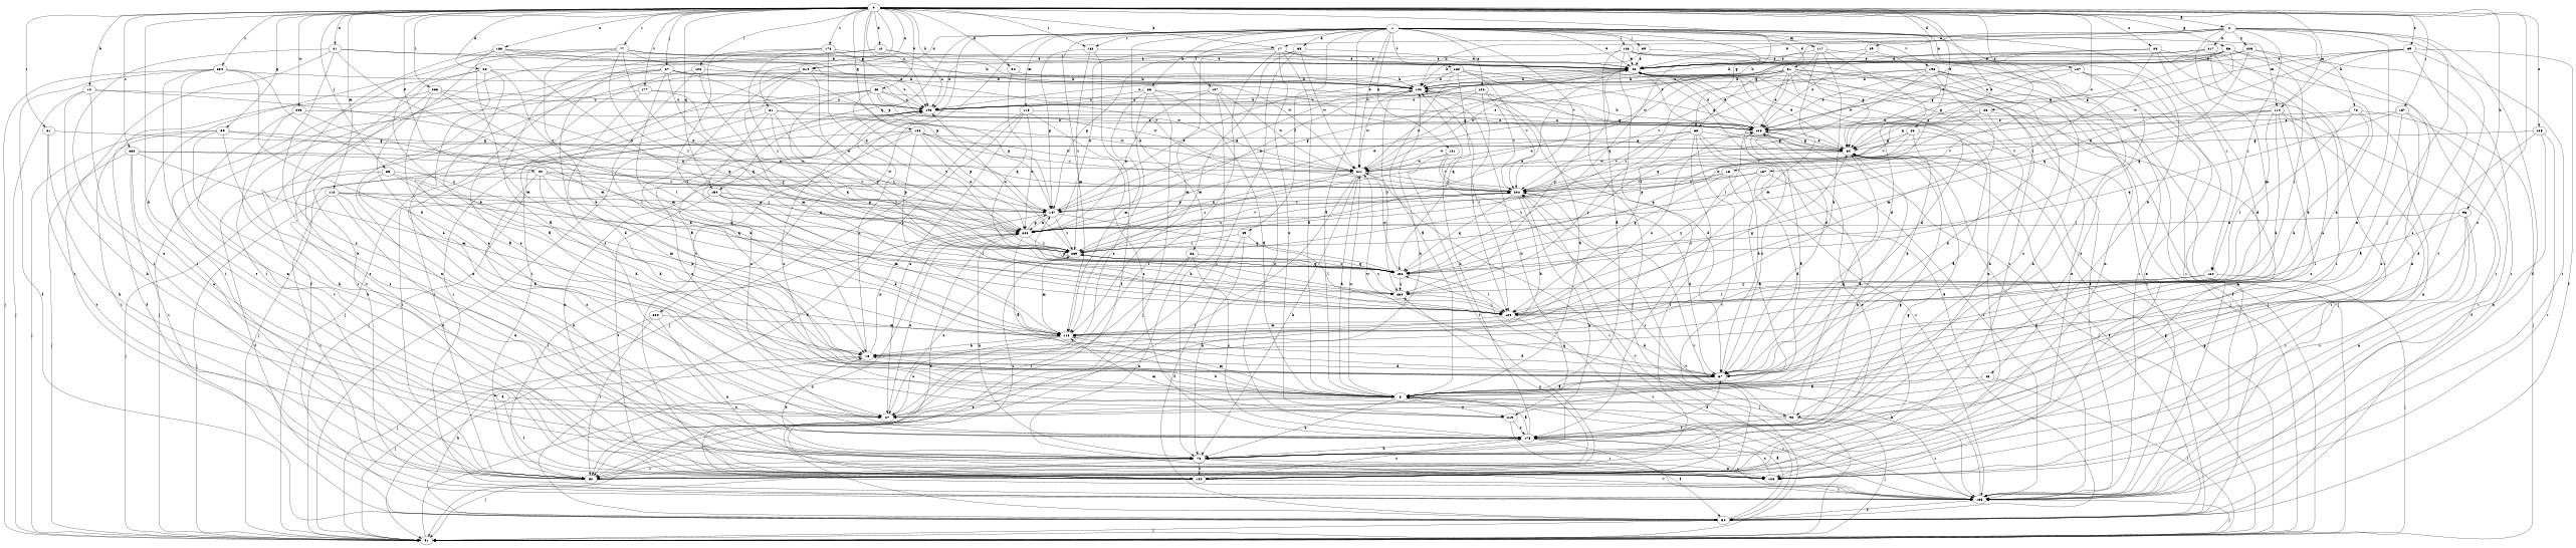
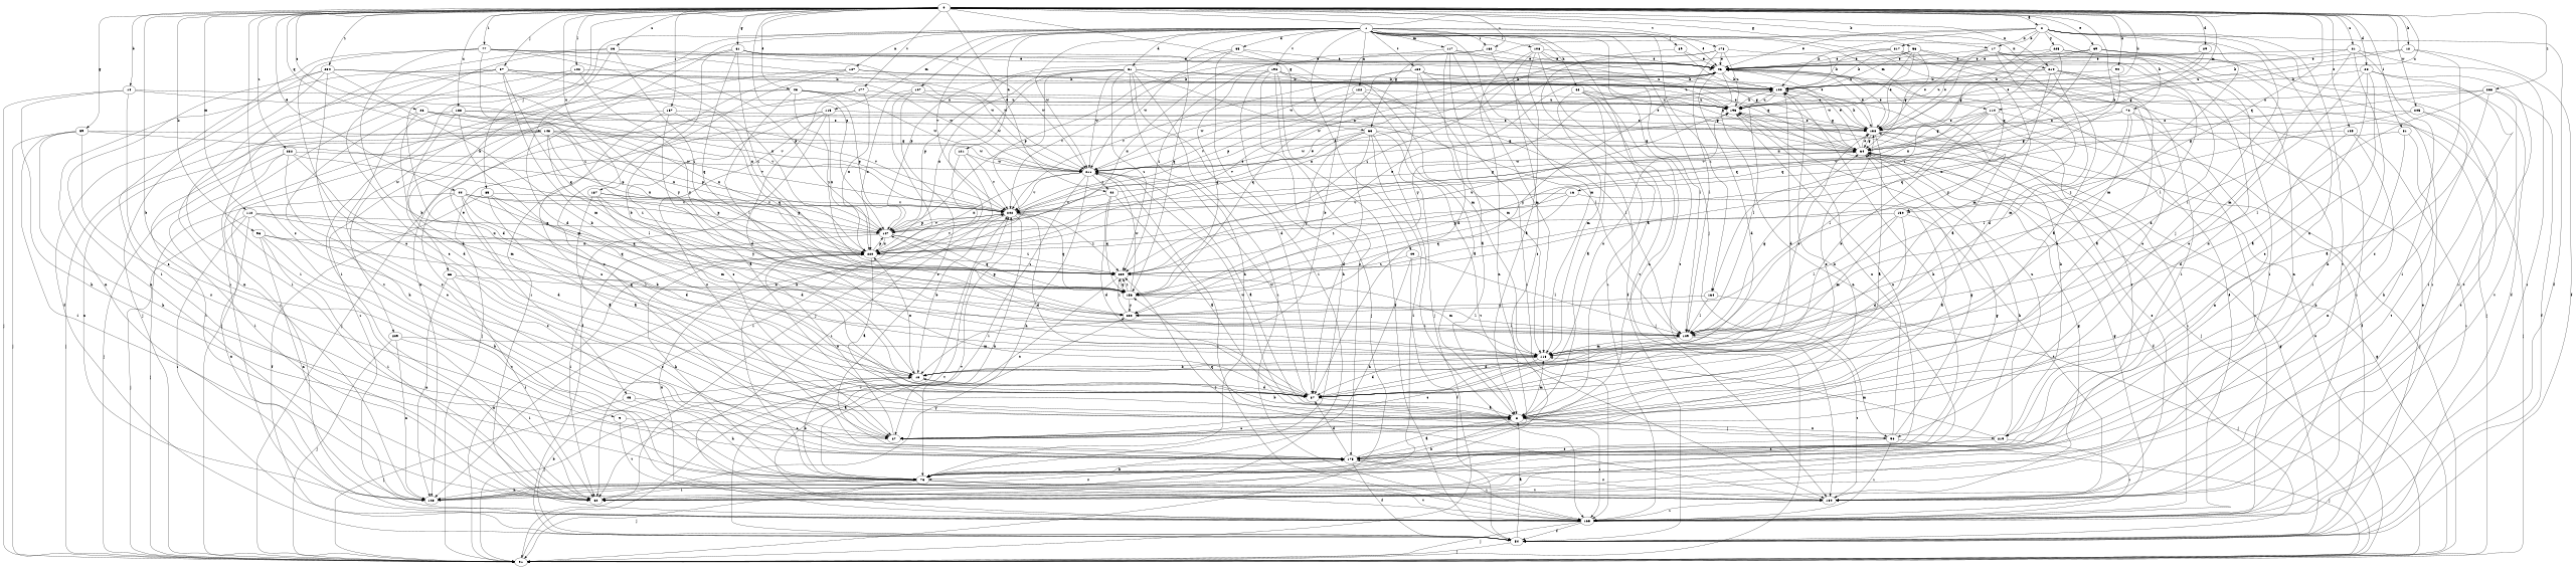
  strict digraph {
    0
    2
    9
    12
    14
    16
    17
    21
    23
    26
    28
    29
    39
    42
    43
    44
    56
    59
    61
    63
    77
    81
    85
    87
    93
    94
    100
    102
    112
    114
    135
    147
    148
    150
    157
    162
    175
    177
    178
    187
    188
    193
    205
    214
    232
    234
    238
    46
    90
    118
    164
    184
    54
    72
    217
    219
    225
    27
    202
    73
    91
    8
    156
    239
    82
    138
    220
    165
    211
    37
    109
    64
    18
    230
    128
    1
    31
    35
    45
    49
    66
    68
    89
    107
    108
    115
    117
    121
    122
    127
    180
    196
    209
    0 -> 2 [label=a]
    0 -> 9 [label=b]
    0 -> 12 [label=b]
    0 -> 14 [label=b]
    0 -> 16 [label=b]
    0 -> 17 [label=b]
    0 -> 21 [label=c]
    0 -> 23 [label=c]
    0 -> 26 [label=c]
    0 -> 28 [label=d]
    0 -> 29 [label=d]
    0 -> 39 [label=e]
    0 -> 42 [label=e]
    0 -> 43 [label=e]
    0 -> 44 [label=e]
    0 -> 56 [label=g]
    0 -> 59 [label=g]
    0 -> 61 [label=g]
    0 -> 63 [label=g]
    0 -> 77 [label=i]
    0 -> 81 [label=i]
    0 -> 85 [label=j]
    0 -> 87 [label=j]
    0 -> 93 [label=k]
    0 -> 94 [label=k]
    0 -> 100 [label=k]
    0 -> 102 [label=l]
    0 -> 112 [label=m]
    0 -> 114 [label=m]
    0 -> 135 [label=o]
    0 -> 147 [label=p]
    0 -> 148 [label=q]
    0 -> 150 [label=q]
    0 -> 157 [label=r]
    0 -> 162 [label=r]
    0 -> 175 [label=s]
    0 -> 177 [label=t]
    0 -> 178 [label=t]
    0 -> 187 [label=u]
    0 -> 188 [label=u]
    0 -> 193 [label=u]
    0 -> 205 [label=w]
    0 -> 214 [label=x]
    0 -> 232 [label=z]
    0 -> 234 [label=z]
    0 -> 238 [label=z]
    2 -> 17 [label=b]
    2 -> 63 [label=g]
    2 -> 100 [label=k]
    2 -> 46 [label=e]
    2 -> 90 [label=j]
    2 -> 118 [label=m]
    2 -> 164 [label=r]
    2 -> 184 [label=t]
    2 -> 54 [label=f]
    2 -> 72 [label=h]
    2 -> 217 [label=x]
    2 -> 219 [label=x]
    2 -> 225 [label=y]
    9 -> 184 [label=t]
    9 -> 27 [label=c]
    12 -> 175 [label=s]
    12 -> 193 [label=u]
    12 -> 46 [label=e]
    12 -> 54 [label=f]
    14 -> 193 [label=u]
    14 -> 27 [label=c]
    14 -> 202 [label=v]
    14 -> 73 [label=h]
    14 -> 91 [label=j]
    16 -> 202 [label=v]
    16 -> 8 [label=a]
    16 -> 156 [label=q]
    16 -> 239 [label=z]
    17 -> 46 [label=e]
    17 -> 118 [label=m]
    17 -> 219 [label=x]
    17 -> 8 [label=a]
    17 -> 82 [label=i]
    17 -> 138 [label=o]
    17 -> 220 [label=x]
    21 -> 100 [label=k]
    21 -> 46 [label=e]
    21 -> 118 [label=m]
    21 -> 73 [label=h]
    21 -> 82 [label=i]
    21 -> 165 [label=r]
    23 -> 46 [label=e]
    23 -> 239 [label=z]
    23 -> 82 [label=i]
    23 -> 165 [label=r]
    23 -> 211 [label=w]
    23 -> 37 [label=d]
    26 -> 202 [label=v]
    26 -> 73 [label=h]
    26 -> 138 [label=o]
    26 -> 220 [label=x]
    26 -> 37 [label=d]
    28 -> 100 [label=k]
    28 -> 184 [label=t]
    28 -> 27 [label=c]
    28 -> 8 [label=a]
    28 -> 82 [label=i]
    28 -> 109 [label=l]
    29 -> 46 [label=e]
    29 -> 138 [label=o]
    29 -> 64 [label=g]
    39 -> 46 [label=e]
    39 -> 54 [label=f]
    39 -> 27 [label=c]
    39 -> 156 [label=q]
    39 -> 220 [label=x]
    39 -> 165 [label=r]
    39 -> 64 [label=g]
    42 -> 202 [label=v]
    42 -> 8 [label=a]
    42 -> 156 [label=q]
    42 -> 37 [label=d]
    42 -> 64 [label=g]
    43 -> 147 [label=p]
    43 -> 193 [label=u]
    43 -> 91 [label=j]
    43 -> 239 [label=z]
    43 -> 138 [label=o]
    43 -> 165 [label=r]
    43 -> 211 [label=w]
    43 -> 109 [label=l]
    44 -> 147 [label=p]
    44 -> 175 [label=s]
    44 -> 202 [label=v]
    44 -> 91 [label=j]
    44 -> 156 [label=q]
    44 -> 37 [label=d]
    44 -> 18 [label=b]
    56 -> 100 [label=k]
    56 -> 193 [label=u]
    56 -> 46 [label=e]
    56 -> 138 [label=o]
    56 -> 211 [label=w]
    56 -> 37 [label=d]
    56 -> 109 [label=l]
    56 -> 64 [label=g]
    59 -> 147 [label=p]
    59 -> 175 [label=s]
    59 -> 73 [label=h]
    59 -> 91 [label=j]
    59 -> 82 [label=i]
    59 -> 64 [label=g]
-   188 -> 46 [label=e]
+   61 -> 46 [label=e]
    61 -> 156 [label=q]
    61 -> 239 [label=z]
    61 -> 82 [label=i]
    61 -> 138 [label=o]
    61 -> 211 [label=w]
    61 -> 18 [label=b]
    63 -> 184 [label=t]
    63 -> 202 [label=v]
    63 -> 82 [label=i]
    63 -> 165 [label=r]
    63 -> 211 [label=w]
    63 -> 37 [label=d]
    63 -> 64 [label=g]
    63 -> 230 [label=y]
    77 -> 147 [label=p]
    77 -> 46 [label=e]
    77 -> 27 [label=c]
    77 -> 239 [label=z]
    77 -> 82 [label=i]
    77 -> 220 [label=x]
    77 -> 211 [label=w]
    77 -> 18 [label=b]
    81 -> 184 [label=t]
    81 -> 73 [label=h]
    81 -> 64 [label=g]
    85 -> 118 [label=m]
    85 -> 54 [label=f]
    85 -> 202 [label=v]
    85 -> 8 [label=a]
    85 -> 37 [label=d]
    87 -> 100 [label=k]
    87 -> 118 [label=m]
    87 -> 27 [label=c]
    87 -> 156 [label=q]
    87 -> 82 [label=i]
    87 -> 220 [label=x]
    87 -> 211 [label=w]
    87 -> 128 [label=n]
    93 -> 184 [label=t]
    93 -> 82 [label=i]
    93 -> 220 [label=x]
    93 -> 109 [label=l]
    93 -> 128 [label=n]
    94 -> 100 [label=k]
    94 -> 156 [label=q]
    100 -> 193 [label=u]
    100 -> 211 [label=w]
    100 -> 37 [label=d]
    100 -> 109 [label=l]
    100 -> 64 [label=g]
    100 -> 230 [label=y]
    102 -> 100 [label=k]
    102 -> 37 [label=d]
    102 -> 230 [label=y]
    102 -> 128 [label=n]
    112 -> 147 [label=p]
    112 -> 73 [label=h]
    112 -> 91 [label=j]
    112 -> 156 [label=q]
    112 -> 220 [label=x]
    112 -> 165 [label=r]
    112 -> 128 [label=n]
    114 -> 175 [label=s]
    114 -> 54 [label=f]
    114 -> 202 [label=v]
    114 -> 138 [label=o]
    114 -> 165 [label=r]
    114 -> 109 [label=l]
    114 -> 64 [label=g]
    114 -> 18 [label=b]
    135 -> 165 [label=r]
    135 -> 37 [label=d]
    135 -> 64 [label=g]
    135 -> 128 [label=n]
    147 -> 46 [label=e]
    147 -> 202 [label=v]
    147 -> 156 [label=q]
    147 -> 239 [label=z]
    147 -> 82 [label=i]
    147 -> 220 [label=x]
    148 -> 147 [label=p]
    148 -> 202 [label=v]
    148 -> 91 [label=j]
    148 -> 82 [label=i]
    148 -> 220 [label=x]
    148 -> 211 [label=w]
    148 -> 109 [label=l]
    148 -> 64 [label=g]
    148 -> 128 [label=n]
    150 -> 147 [label=p]
    150 -> 118 [label=m]
    150 -> 184 [label=t]
    150 -> 37 [label=d]
    150 -> 109 [label=l]
    157 -> 27 [label=c]
    157 -> 8 [label=a]
    157 -> 156 [label=q]
    157 -> 138 [label=o]
    157 -> 165 [label=r]
    162 -> 147 [label=p]
    162 -> 46 [label=e]
    162 -> 54 [label=f]
    162 -> 239 [label=z]
    175 -> 100 [label=k]
    175 -> 193 [label=u]
    175 -> 54 [label=f]
    175 -> 73 [label=h]
    175 -> 8 [label=a]
    175 -> 165 [label=r]
    175 -> 37 [label=d]
    177 -> 193 [label=u]
    177 -> 91 [label=j]
    177 -> 220 [label=x]
    177 -> 37 [label=d]
    178 -> 193 [label=u]
    178 -> 46 [label=e]
    178 -> 8 [label=a]
    178 -> 239 [label=z]
    178 -> 220 [label=x]
    178 -> 109 [label=l]
    187 -> 147 [label=p]
    187 -> 202 [label=v]
    187 -> 8 [label=a]
    187 -> 37 [label=d]
    187 -> 230 [label=y]
    188 -> 175 [label=s]
    188 -> 118 [label=m]
    188 -> 202 [label=v]
    188 -> 138 [label=o]
    188 -> 220 [label=x]
    188 -> 18 [label=b]
    193 -> 100 [label=k]
    193 -> 91 [label=j]
    193 -> 138 [label=o]
    205 -> 184 [label=t]
    205 -> 73 [label=h]
    205 -> 239 [label=z]
    205 -> 138 [label=o]
    214 -> 100 [label=k]
    214 -> 193 [label=u]
    214 -> 118 [label=m]
    214 -> 8 [label=a]
    214 -> 82 [label=i]
    214 -> 165 [label=r]
    214 -> 230 [label=y]
    232 -> 118 [label=m]
    232 -> 27 [label=c]
    232 -> 91 [label=j]
    232 -> 239 [label=z]
    232 -> 82 [label=i]
    232 -> 211 [label=w]
    234 -> 100 [label=k]
    234 -> 184 [label=t]
    234 -> 54 [label=f]
    234 -> 91 [label=j]
    234 -> 18 [label=b]
    234 -> 230 [label=y]
    234 -> 128 [label=n]
    238 -> 193 [label=u]
    238 -> 184 [label=t]
    238 -> 54 [label=f]
    238 -> 8 [label=a]
    238 -> 220 [label=x]
    238 -> 109 [label=l]
    46 -> 100 [label=k]
    46 -> 147 [label=p]
    46 -> 91 [label=j]
    46 -> 138 [label=o]
    46 -> 220 [label=x]
    46 -> 37 [label=d]
    46 -> 230 [label=y]
    46 -> 128 [label=n]
    90 -> 175 [label=s]
    90 -> 193 [label=u]
    90 -> 91 [label=j]
    90 -> 156 [label=q]
    90 -> 165 [label=r]
    90 -> 64 [label=g]
    118 -> 27 [label=c]
    118 -> 138 [label=o]
    118 -> 37 [label=d]
    118 -> 18 [label=b]
    164 -> 91 [label=j]
    164 -> 109 [label=l]
    164 -> 230 [label=y]
    184 -> 175 [label=s]
    184 -> 239 [label=z]
    184 -> 138 [label=o]
    184 -> 165 [label=r]
    184 -> 64 [label=g]
    54 -> 46 [label=e]
    54 -> 202 [label=v]
    54 -> 91 [label=j]
    54 -> 8 [label=a]
    54 -> 64 [label=g]
    54 -> 18 [label=b]
    72 -> 202 [label=v]
    72 -> 91 [label=j]
    72 -> 138 [label=o]
    72 -> 109 [label=l]
    72 -> 18 [label=b]
    72 -> 128 [label=n]
    217 -> 100 [label=k]
    217 -> 46 [label=e]
    217 -> 27 [label=c]
    217 -> 82 [label=i]
    217 -> 211 [label=w]
    217 -> 37 [label=d]
    219 -> 100 [label=k]
    219 -> 175 [label=s]
    219 -> 193 [label=u]
    219 -> 118 [label=m]
    219 -> 165 [label=r]
    225 -> 46 [label=e]
    225 -> 156 [label=q]
    225 -> 138 [label=o]
    225 -> 165 [label=r]
    225 -> 128 [label=n]
    27 -> 100 [label=k]
    27 -> 220 [label=x]
    202 -> 147 [label=p]
    202 -> 73 [label=h]
    202 -> 156 [label=q]
    202 -> 239 [label=z]
    202 -> 37 [label=d]
    202 -> 18 [label=b]
    73 -> 184 [label=t]
    73 -> 91 [label=j]
    73 -> 82 [label=i]
    73 -> 165 [label=v]
    73 -> 64 [label=g]
    73 -> 18 [label=b]
    73 -> 128 [label=n]
    91 -> 193 [label=u]
    91 -> 202 [label=v]
    91 -> 220 [label=x]
    91 -> 64 [label=g]
    8 -> 90 [label=j]
    8 -> 118 [label=m]
    8 -> 219 [label=x]
    8 -> 27 [label=c]
    8 -> 73 [label=h]
    8 -> 165 [label=r]
    8 -> 211 [label=w]
    8 -> 18 [label=b]
    156 -> 239 [label=z]
    156 -> 211 [label=w]
    156 -> 109 [label=l]
    156 -> 230 [label=y]
    239 -> 193 [label=u]
    239 -> 46 [label=e]
    239 -> 118 [label=m]
    239 -> 27 [label=c]
    239 -> 156 [label=q]
    82 -> 230 [label=y]
    138 -> 100 [label=k]
    138 -> 46 [label=e]
    138 -> 91 [label=j]
    138 -> 8 [label=a]
    138 -> 165 [label=r]
    138 -> 64 [label=g]
    220 -> 147 [label=p]
    220 -> 46 [label=e]
    220 -> 202 [label=v]
    220 -> 73 [label=h]
    220 -> 8 [label=a]
    220 -> 239 [label=z]
    165 -> 46 [label=e]
    165 -> 54 [label=f]
    165 -> 202 [label=v]
    165 -> 91 [label=j]
    165 -> 220 [label=x]
    165 -> 64 [label=g]
    211 -> 202 [label=v]
    211 -> 73 [label=h]
    211 -> 8 [label=a]
-   211 -> 239 [label=z]
+   211 -> 42 [label=z]
    211 -> 82 [label=i]
    211 -> 220 [label=x]
    211 -> 165 [label=r]
    37 -> 8 [label=a]
    37 -> 138 [label=o]
    37 -> 211 [label=w]
    109 -> 118 [label=m]
    109 -> 184 [label=t]
    109 -> 37 [label=d]
    109 -> 64 [label=g]
    64 -> 46 [label=e]
    64 -> 54 [label=f]
    64 -> 73 [label=h]
    64 -> 138 [label=o]
    64 -> 211 [label=w]
    18 -> 193 [label=u]
    18 -> 91 [label=j]
    18 -> 220 [label=x]
    18 -> 37 [label=d]
    230 -> 147 [label=p]
    230 -> 239 [label=z]
    230 -> 109 [label=l]
    128 -> 175 [label=s]
    1 -> 114 [label=m]
    1 -> 150 [label=q]
    1 -> 162 [label=r]
    1 -> 214 [label=x]
    1 -> 46 [label=e]
    1 -> 90 [label=j]
    1 -> 118 [label=m]
    1 -> 164 [label=r]
    1 -> 184 [label=t]
    1 -> 202 [label=v]
    1 -> 8 [label=a]
    1 -> 156 [label=q]
    1 -> 211 [label=w]
    1 -> 31 [label=d]
    1 -> 35 [label=d]
    1 -> 45 [label=e]
    1 -> 49 [label=f]
    1 -> 66 [label=h]
    1 -> 68 [label=h]
    1 -> 89 [label=j]
    1 -> 107 [label=l]
    1 -> 108 [label=l]
    1 -> 115 [label=m]
    1 -> 117 [label=m]
    1 -> 121 [label=n]
    1 -> 122 [label=n]
    1 -> 127 [label=n]
    1 -> 180 [label=t]
    1 -> 196 [label=v]
    1 -> 209 [label=w]
    31 -> 100 [label=k]
    31 -> 147 [label=p]
    31 -> 73 [label=h]
    31 -> 91 [label=j]
    31 -> 239 [label=z]
    31 -> 138 [label=o]
    31 -> 220 [label=x]
    31 -> 165 [label=r]
    31 -> 211 [label=w]
    31 -> 37 [label=d]
    31 -> 109 [label=l]
    31 -> 128 [label=n]
    35 -> 147 [label=p]
    35 -> 46 [label=e]
    35 -> 118 [label=m]
    35 -> 82 [label=i]
    35 -> 211 [label=w]
    45 -> 73 [label=h]
    45 -> 91 [label=j]
    45 -> 8 [label=a]
    49 -> 54 [label=f]
    49 -> 73 [label=h]
    49 -> 239 [label=z]
    49 -> 109 [label=l]
    66 -> 175 [label=s]
    66 -> 156 [label=q]
    66 -> 82 [label=i]
    66 -> 128 [label=n]
    68 -> 193 [label=u]
    68 -> 118 [label=m]
    68 -> 27 [label=c]
    68 -> 91 [label=j]
    68 -> 8 [label=a]
    68 -> 64 [label=g]
    89 -> 100 [label=k]
    89 -> 46 [label=e]
    89 -> 165 [label=r]
    107 -> 175 [label=s]
    107 -> 193 [label=u]
    107 -> 73 [label=h]
    107 -> 220 [label=x]
    107 -> 211 [label=w]
    108 -> 175 [label=s]
    108 -> 193 [label=u]
    108 -> 46 [label=e]
    108 -> 184 [label=t]
    108 -> 8 [label=a]
    108 -> 64 [label=g]
    108 -> 128 [label=n]
    115 -> 175 [label=s]
    115 -> 54 [label=f]
    115 -> 27 [label=c]
    115 -> 91 [label=j]
    115 -> 138 [label=o]
    115 -> 220 [label=x]
    117 -> 46 [label=e]
    117 -> 118 [label=m]
    117 -> 165 [label=r]
    117 -> 37 [label=d]
    117 -> 109 [label=l]
    117 -> 18 [label=b]
    121 -> 202 [label=v]
    121 -> 82 [label=i]
    121 -> 165 [label=r]
    121 -> 211 [label=w]
    122 -> 193 [label=u]
    122 -> 202 [label=v]
    122 -> 8 [label=a]
    122 -> 211 [label=w]
    122 -> 109 [label=l]
    127 -> 100 [label=k]
    127 -> 175 [label=s]
    127 -> 165 [label=r]
    127 -> 64 [label=g]
    127 -> 128 [label=n]
    180 -> 100 [label=k]
    180 -> 193 [label=u]
    180 -> 202 [label=v]
    180 -> 91 [label=j]
    180 -> 8 [label=a]
    180 -> 156 [label=q]
    180 -> 64 [label=g]
    196 -> 100 [label=k]
    196 -> 175 [label=s]
    196 -> 118 [label=m]
    196 -> 54 [label=f]
    196 -> 202 [label=v]
    196 -> 73 [label=h]
    196 -> 91 [label=j]
    196 -> 156 [label=q]
    196 -> 138 [label=o]
    209 -> 118 [label=m]
    209 -> 91 [label=j]
    209 -> 82 [label=i]
    209 -> 128 [label=n]
  }
